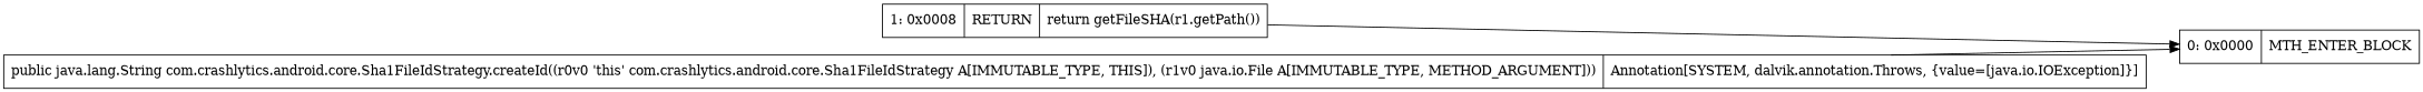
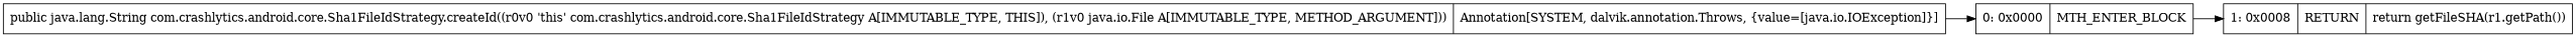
  digraph {
    rankdir=LR
    node [shape=record]
    n1 [label="{0\:\ 0x0000|MTH_ENTER_BLOCK\l}"]
    n2 [label="{1\:\ 0x0008|RETURN\l|return getFileSHA(r1.getPath())\l}"]
    n3 [label="{public java.lang.String com.crashlytics.android.core.Sha1FileIdStrategy.createId((r0v0 'this' com.crashlytics.android.core.Sha1FileIdStrategy A[IMMUTABLE_TYPE, THIS]), (r1v0 java.io.File A[IMMUTABLE_TYPE, METHOD_ARGUMENT]))  | Annotation[SYSTEM, dalvik.annotation.Throws, \{value=[java.io.IOException]\}]\l}"]
-   n2 -> n1
+   n1 -> n2
    n3 -> n1
  }
